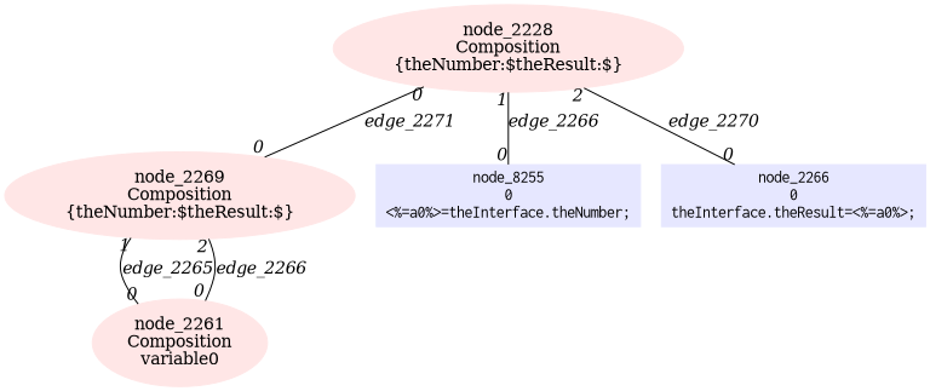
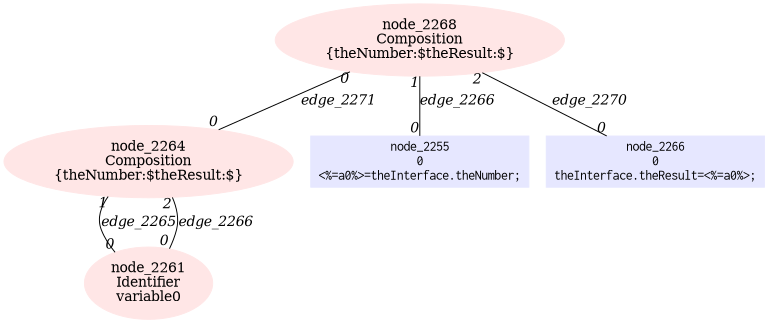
  digraph {
    node [color="0.0 0.1 1.0" shape=ellipse style=filled]
    edge [arrowHead=none dir=none fontname="Times-Italic" headlabel=0 taillabel=1]
-   n1 [label="node_2261\nComposition\nvariable0"]
-   n2 [label="node_2269\nComposition\n{theNumber:$theResult:$}"]
-   n3 [label="node_2228\nComposition\n{theNumber:$theResult:$}"]
-   n4 [color="0.66 0.1 1.0" fontname=Courier label="node_8255\n0\n<%=a0%>=theInterface.theNumber;\n" shape=box]
+   n1 [label="node_2261\nIdentifier\nvariable0"]
+   n2 [label="node_2264\nComposition\n{theNumber:$theResult:$}"]
+   n3 [label="node_2268\nComposition\n{theNumber:$theResult:$}"]
+   n4 [color="0.66 0.1 1.0" fontname=Courier label="node_2255\n0\n<%=a0%>=theInterface.theNumber;\n" shape=box]
    n5 [color="0.66 0.1 1.0" fontname=Courier label="node_2266\n0\ntheInterface.theResult=<%=a0%>;\n" shape=box]
    n2 -> n1 [label=edge_2265]
    n2 -> n1 [label=edge_2266 taillabel=2]
    n3 -> n2 [label=edge_2271 taillabel=0]
    n3 -> n4 [label=edge_2266]
    n3 -> n5 [label=edge_2270 taillabel=2]
  }
